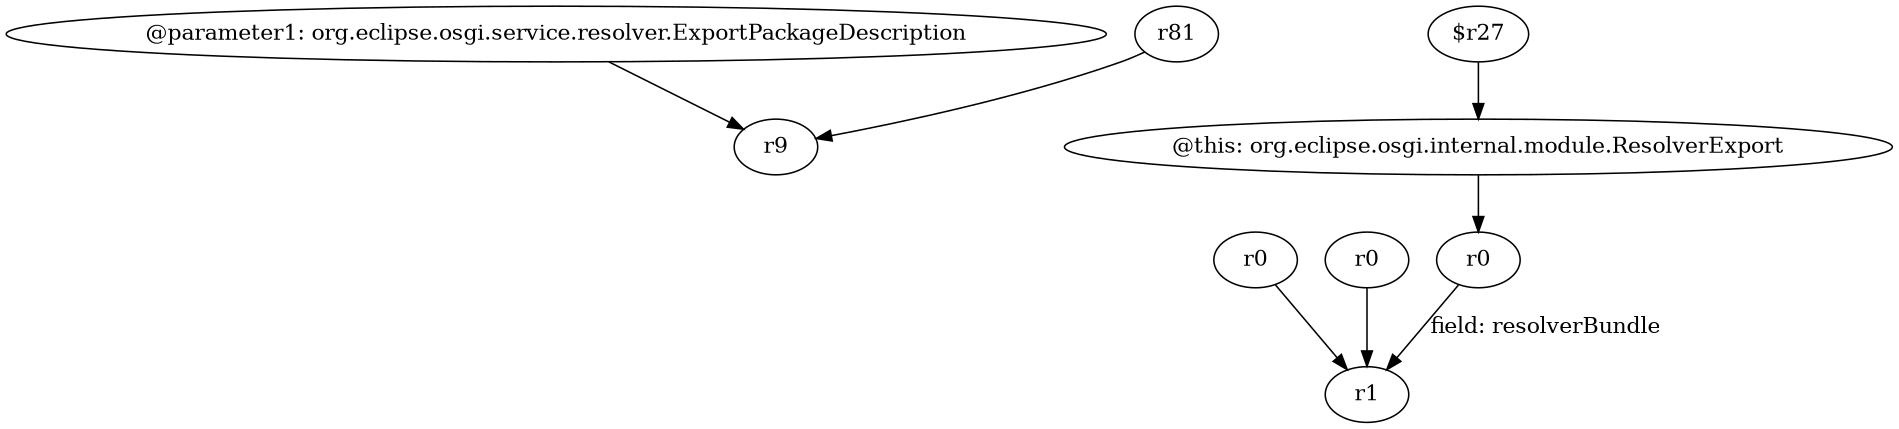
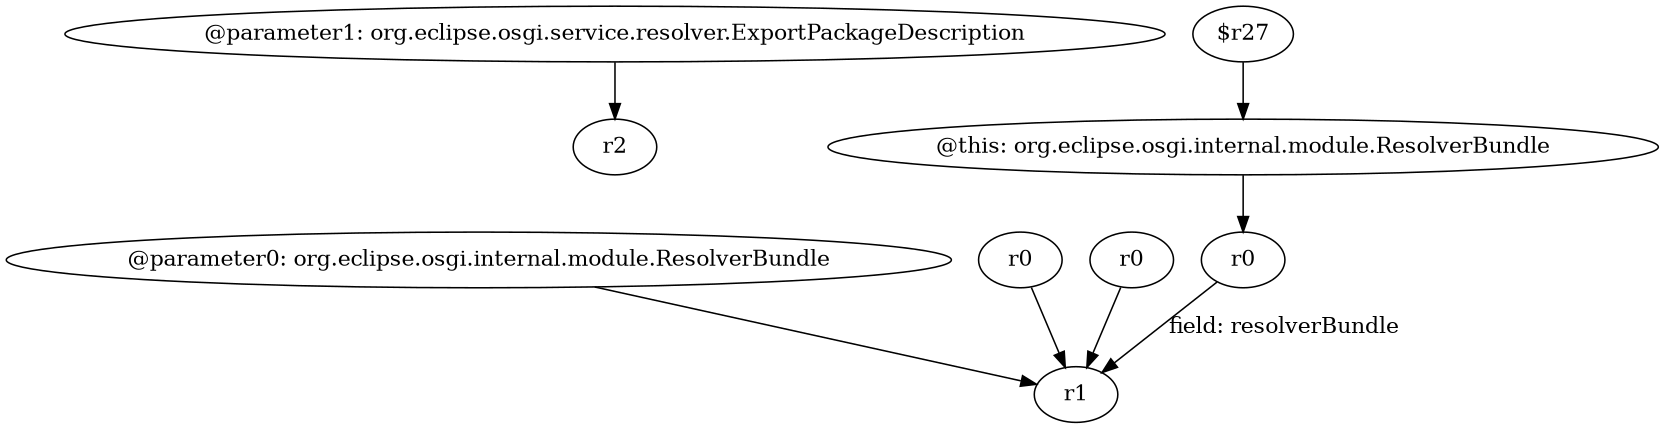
  digraph {
    n1 [label="@parameter1: org.eclipse.osgi.service.resolver.ExportPackageDescription"]
-   n2 [label=r9]
-   n3 [label="@this: org.eclipse.osgi.internal.module.ResolverExport"]
+   n2 [label=r2]
+   n3 [label="@this: org.eclipse.osgi.internal.module.ResolverBundle"]
    n4 [label=r0]
    n5 [label=r1]
-   n7 [label=r81]
+   n6 [label="@parameter0: org.eclipse.osgi.internal.module.ResolverBundle"]
    n8 [label=r0]
    n9 [label=r0]
    n10 [label="$r27"]
    n1 -> n2
    n3 -> n4
    n4 -> n5 [label="field: resolverBundle"]
-   n7 -> n2
+   n6 -> n5
    n8 -> n5
    n9 -> n5
    n10 -> n3
  }
